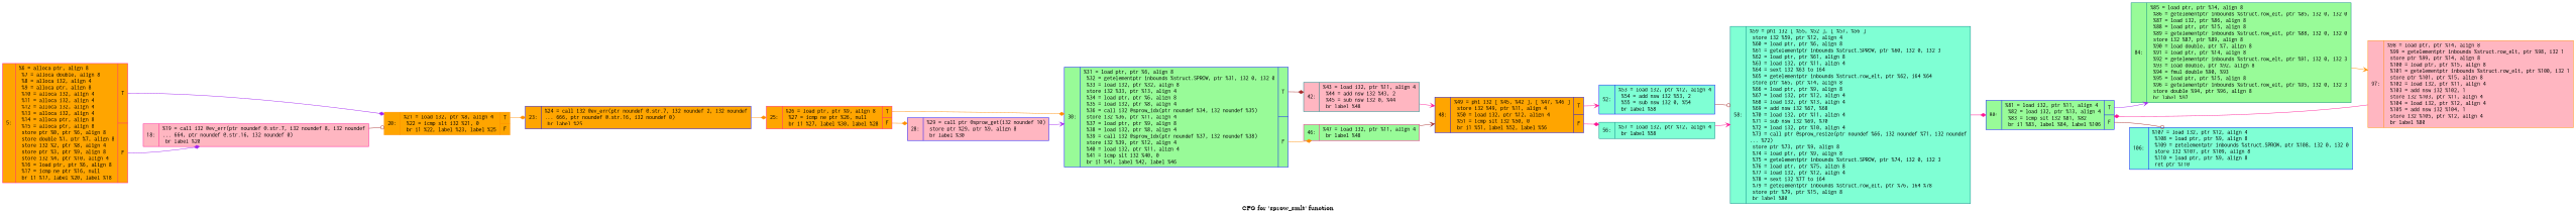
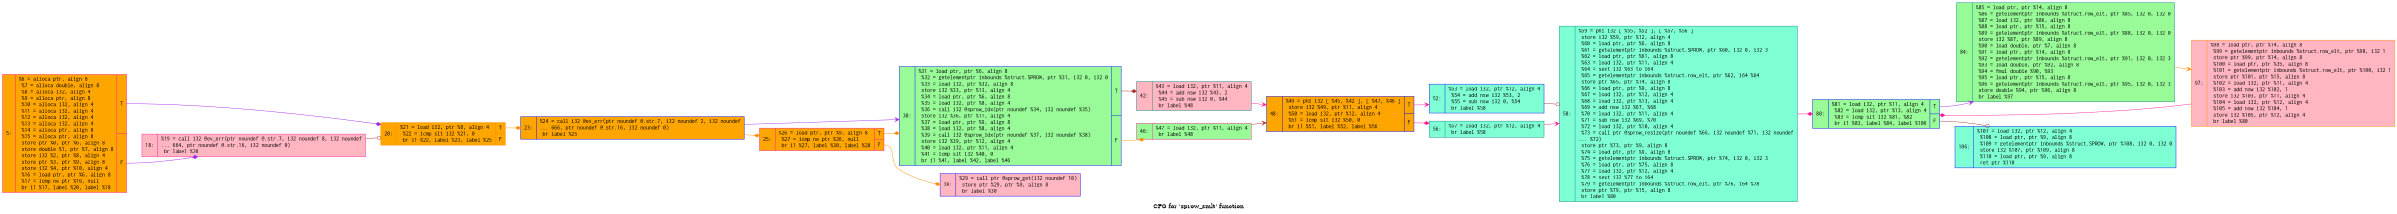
  digraph {
    label="CFG for 'sprow_smlt' function"
    rankdir=LR
    node [color=blue fillcolor=orange fontname=Courier shape=record style=filled]
    edge [arrowhead=diamond color=darkorange]
    n1 [color=deeppink label="{5:\l|  %6 = alloca ptr, align 8\l  %7 = alloca double, align 8\l  %8 = alloca i32, align 4\l  %9 = alloca ptr, align 8\l  %10 = alloca i32, align 4\l  %11 = alloca i32, align 4\l  %12 = alloca i32, align 4\l  %13 = alloca i32, align 4\l  %14 = alloca ptr, align 8\l  %15 = alloca ptr, align 8\l  store ptr %0, ptr %6, align 8\l  store double %1, ptr %7, align 8\l  store i32 %2, ptr %8, align 4\l  store ptr %3, ptr %9, align 8\l  store i32 %4, ptr %10, align 4\l  %16 = load ptr, ptr %6, align 8\l  %17 = icmp ne ptr %16, null\l  br i1 %17, label %20, label %18\l|{<s0>T|<s1>F}}"]
    n2 [color=darkorange label="{20:\l|  %21 = load i32, ptr %8, align 4\l  %22 = icmp slt i32 %21, 0\l  br i1 %22, label %23, label %25\l|{<s0>T|<s1>F}}"]
    n3 [color=deeppink fillcolor=lightpink label="{18:\l|  %19 = call i32 @ev_err(ptr noundef @.str.7, i32 noundef 8, i32 noundef\l... 664, ptr noundef @.str.16, i32 noundef 0)\l  br label %20\l}"]
    n4 [label="{23:\l|  %24 = call i32 @ev_err(ptr noundef @.str.7, i32 noundef 2, i32 noundef\l... 666, ptr noundef @.str.16, i32 noundef 0)\l  br label %25\l}"]
    n5 [color=deeppink label="{25:\l|  %26 = load ptr, ptr %9, align 8\l  %27 = icmp ne ptr %26, null\l  br i1 %27, label %30, label %28\l|{<s0>T|<s1>F}}"]
    n6 [fillcolor=palegreen label="{30:\l|  %31 = load ptr, ptr %6, align 8\l  %32 = getelementptr inbounds %struct.SPROW, ptr %31, i32 0, i32 0\l  %33 = load i32, ptr %32, align 8\l  store i32 %33, ptr %13, align 4\l  %34 = load ptr, ptr %6, align 8\l  %35 = load i32, ptr %8, align 4\l  %36 = call i32 @sprow_idx(ptr noundef %34, i32 noundef %35)\l  store i32 %36, ptr %11, align 4\l  %37 = load ptr, ptr %9, align 8\l  %38 = load i32, ptr %8, align 4\l  %39 = call i32 @sprow_idx(ptr noundef %37, i32 noundef %38)\l  store i32 %39, ptr %12, align 4\l  %40 = load i32, ptr %11, align 4\l  %41 = icmp slt i32 %40, 0\l  br i1 %41, label %42, label %46\l|{<s0>T|<s1>F}}"]
    n7 [fillcolor=lightpink label="{28:\l|  %29 = call ptr @sprow_get(i32 noundef 10)\l  store ptr %29, ptr %9, align 8\l  br label %30\l}"]
    n8 [color=teal fillcolor=lightpink label="{42:\l|  %43 = load i32, ptr %11, align 4\l  %44 = add nsw i32 %43, 2\l  %45 = sub nsw i32 0, %44\l  br label %48\l}"]
    n9 [color=deeppink fillcolor=palegreen label="{46:\l|  %47 = load i32, ptr %11, align 4\l  br label %48\l}"]
    n10 [label="{48:\l|  %49 = phi i32 [ %45, %42 ], [ %47, %46 ]\l  store i32 %49, ptr %11, align 4\l  %50 = load i32, ptr %12, align 4\l  %51 = icmp slt i32 %50, 0\l  br i1 %51, label %52, label %56\l|{<s0>T|<s1>F}}"]
    n11 [fillcolor=aquamarine label="{52:\l|  %53 = load i32, ptr %12, align 4\l  %54 = add nsw i32 %53, 2\l  %55 = sub nsw i32 0, %54\l  br label %58\l}"]
    n12 [color=teal fillcolor=aquamarine label="{56:\l|  %57 = load i32, ptr %12, align 4\l  br label %58\l}"]
    n13 [color=teal fillcolor=aquamarine label="{58:\l|  %59 = phi i32 [ %55, %52 ], [ %57, %56 ]\l  store i32 %59, ptr %12, align 4\l  %60 = load ptr, ptr %6, align 8\l  %61 = getelementptr inbounds %struct.SPROW, ptr %60, i32 0, i32 3\l  %62 = load ptr, ptr %61, align 8\l  %63 = load i32, ptr %11, align 4\l  %64 = sext i32 %63 to i64\l  %65 = getelementptr inbounds %struct.row_elt, ptr %62, i64 %64\l  store ptr %65, ptr %14, align 8\l  %66 = load ptr, ptr %9, align 8\l  %67 = load i32, ptr %12, align 4\l  %68 = load i32, ptr %13, align 4\l  %69 = add nsw i32 %67, %68\l  %70 = load i32, ptr %11, align 4\l  %71 = sub nsw i32 %69, %70\l  %72 = load i32, ptr %10, align 4\l  %73 = call ptr @sprow_resize(ptr noundef %66, i32 noundef %71, i32 noundef\l... %72)\l  store ptr %73, ptr %9, align 8\l  %74 = load ptr, ptr %9, align 8\l  %75 = getelementptr inbounds %struct.SPROW, ptr %74, i32 0, i32 3\l  %76 = load ptr, ptr %75, align 8\l  %77 = load i32, ptr %12, align 4\l  %78 = sext i32 %77 to i64\l  %79 = getelementptr inbounds %struct.row_elt, ptr %76, i64 %78\l  store ptr %79, ptr %15, align 8\l  br label %80\l}"]
    n14 [fillcolor=palegreen label="{80:\l|  %81 = load i32, ptr %11, align 4\l  %82 = load i32, ptr %13, align 4\l  %83 = icmp slt i32 %81, %82\l  br i1 %83, label %84, label %106\l|{<s0>T|<s1>F}}"]
    n15 [color=teal fillcolor=palegreen label="{84:\l|  %85 = load ptr, ptr %14, align 8\l  %86 = getelementptr inbounds %struct.row_elt, ptr %85, i32 0, i32 0\l  %87 = load i32, ptr %86, align 8\l  %88 = load ptr, ptr %15, align 8\l  %89 = getelementptr inbounds %struct.row_elt, ptr %88, i32 0, i32 0\l  store i32 %87, ptr %89, align 8\l  %90 = load double, ptr %7, align 8\l  %91 = load ptr, ptr %14, align 8\l  %92 = getelementptr inbounds %struct.row_elt, ptr %91, i32 0, i32 3\l  %93 = load double, ptr %92, align 8\l  %94 = fmul double %90, %93\l  %95 = load ptr, ptr %15, align 8\l  %96 = getelementptr inbounds %struct.row_elt, ptr %95, i32 0, i32 3\l  store double %94, ptr %96, align 8\l  br label %97\l}"]
    n16 [fillcolor=aquamarine label="{106:\l|  %107 = load i32, ptr %12, align 4\l  %108 = load ptr, ptr %9, align 8\l  %109 = getelementptr inbounds %struct.SPROW, ptr %108, i32 0, i32 0\l  store i32 %107, ptr %109, align 8\l  %110 = load ptr, ptr %9, align 8\l  ret ptr %110\l}"]
-   n17 [color=darkorange fillcolor=lightpink label="{97:\l|  %98 = load ptr, ptr %14, align 8\l  %99 = getelementptr inbounds %struct.row_elt, ptr %98, i32 1\l  store ptr %99, ptr %14, align 8\l  %100 = load ptr, ptr %15, align 8\l  %101 = getelementptr inbounds %struct.row_elt, ptr %100, i32 1\l  store ptr %101, ptr %15, align 8\l  %102 = load i32, ptr %11, align 4\l  %103 = add nsw i32 %102, 1\l  store i32 %103, ptr %11, align 4\l  %104 = load i32, ptr %12, align 4\l  %105 = add nsw i32 %104, 1\l  store i32 %105, ptr %12, align 4\l  br label %80\l}"]
+   n17 [color=darkorange fillcolor=lightpink label="{97:\l|  %98 = load ptr, ptr %14, align 8\l  %99 = getelementptr inbounds %struct.row_elt, ptr %98, i32 1\l  store ptr %99, ptr %14, align 8\l  %100 = load ptr, ptr %35, align 8\l  %101 = getelementptr inbounds %struct.row_elt, ptr %100, i32 1\l  store ptr %101, ptr %15, align 8\l  %102 = load i32, ptr %11, align 4\l  %103 = add nsw i32 %102, 1\l  store i32 %103, ptr %11, align 4\l  %104 = load i32, ptr %12, align 4\l  %105 = add nsw i32 %104, 1\l  store i32 %105, ptr %12, align 4\l  br label %80\l}"]
    n1 -> n2 [color=purple tailport=s0]
    n1 -> n3 [color=purple tailport=s1]
    n2 -> n4 [tailport=s0]
    n3 -> n2 [arrowhead=odot color=brown]
    n4 -> n5
    n5 -> n6 [tailport=s0]
    n5 -> n7 [tailport=s1]
    n6 -> n8 [color=brown tailport=s0]
    n6 -> n9 [tailport=s1]
-   n7 -> n6 [arrowhead=vee color=purple]
+   n4 -> n6 [arrowhead=vee color=purple]
    n8 -> n10 [arrowhead=vee color=deeppink]
    n9 -> n10 [arrowhead=vee color=brown]
    n10 -> n11 [arrowhead=vee color=deeppink tailport=s0]
    n10 -> n12 [color=deeppink tailport=s1]
    n11 -> n13 [arrowhead=odot color=brown]
    n12 -> n13 [arrowhead=vee color=deeppink]
    n13 -> n14 [color=deeppink]
    n14 -> n15 [arrowhead=vee color=purple tailport=s0]
    n14 -> n16 [arrowhead=odot color=brown tailport=s1]
    n15 -> n17 [arrowhead=vee]
    n17 -> n14 [color=deeppink]
  }
